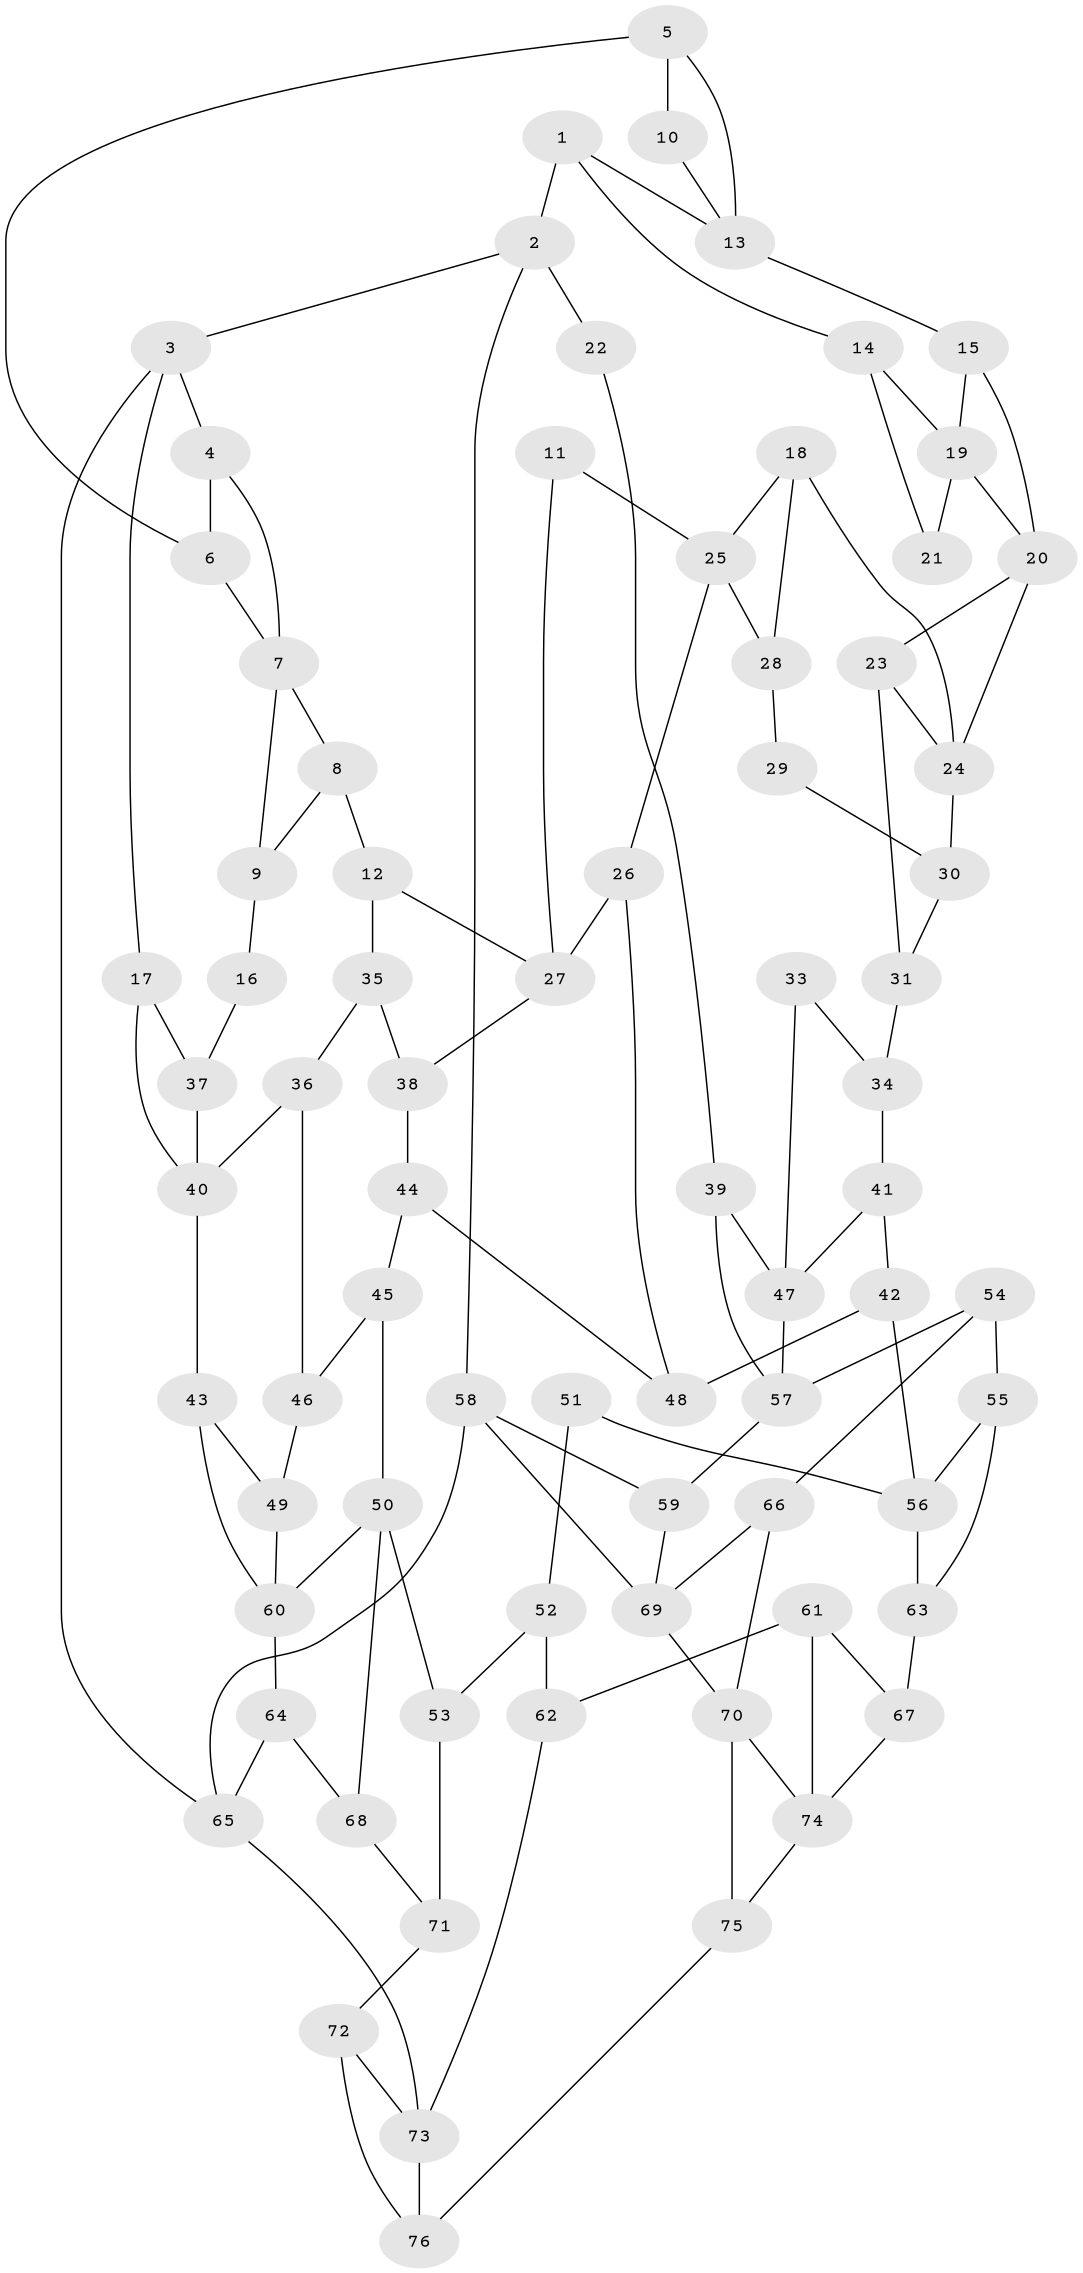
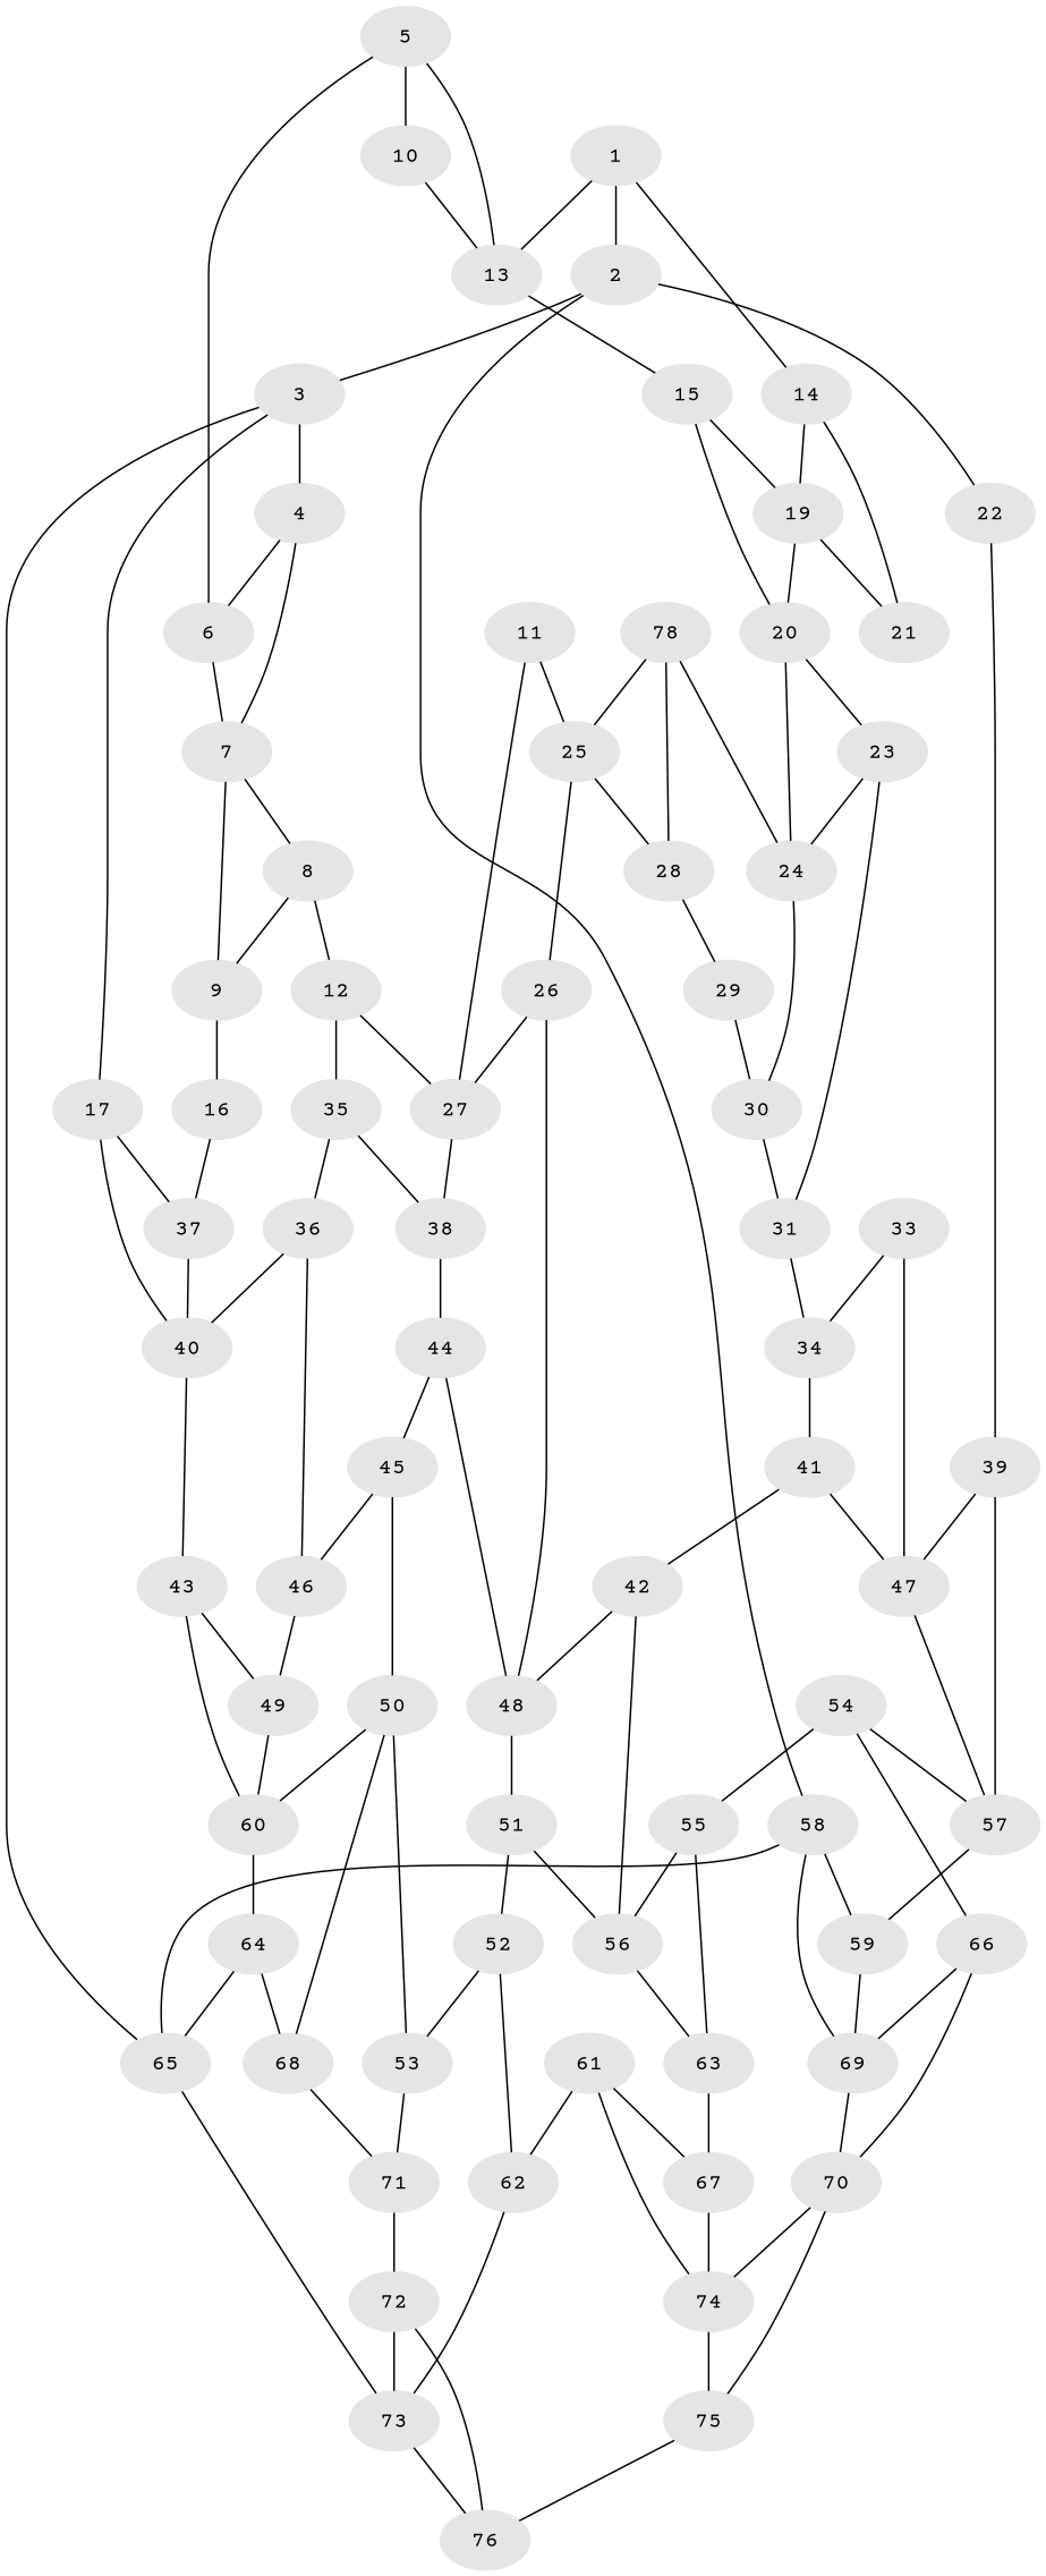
  graph {
    fontname="Courier Prime"
    node [color=gray90 fontname="Courier Prime" style=filled]
    edge [fontname="Courier Prime" weight=1.0]
    1
    2
    13
    14
    3
    22
    58
    15
    19
    21
    4
    17
    65
    39
    59
    69
    6
    7
    37
    40
    73
    8
    9
    5
    10
    12
    16
    27
    35
    11
    25
    28
    26
    38
    36
    20
    24
    23
    43
-   18
+   18 [label=78]
    30
    29
    31
    47
    57
    34
    48
    51
    44
    41
    33
    42
    46
    49
    45
    60
    56
    63
    64
    50
    53
    68
    52
    71
    62
    72
    54
    55
    66
    70
    67
    61
    74
    75
    76
    1 -- 2
    1 -- 13
    1 -- 14
    2 -- 3
    2 -- 22
    2 -- 58
    13 -- 15
    14 -- 19
    14 -- 21
    3 -- 4
    3 -- 17
    3 -- 65
    22 -- 39
    58 -- 65
    58 -- 59
    58 -- 69
    15 -- 19
    15 -- 20
    19 -- 21
    19 -- 20
    4 -- 6
    4 -- 7
    17 -- 37
    17 -- 40
    65 -- 73
    39 -- 47
    39 -- 57
    59 -- 69
    69 -- 70
    6 -- 7
    7 -- 8
    7 -- 9
    37 -- 40
    40 -- 43
    73 -- 76
    8 -- 9
    8 -- 12
    9 -- 16
    5 -- 13
    5 -- 6
    5 -- 10
    10 -- 13
    12 -- 27
    12 -- 35
    16 -- 37 [weight=2.0]
    27 -- 38
    35 -- 38
    35 -- 36
    11 -- 27
    11 -- 25
    25 -- 28
    25 -- 26
    28 -- 29 [weight=2.0]
    26 -- 27
    26 -- 48
    38 -- 44
    36 -- 40
    36 -- 46
    20 -- 24
    20 -- 23
    24 -- 30
    23 -- 24
    23 -- 31
    43 -- 49
    43 -- 60
    18 -- 25
    18 -- 28
    18 -- 24
    30 -- 31
    29 -- 30 [weight=2.0]
    31 -- 34
    47 -- 57
    57 -- 59
    34 -- 41
+   48 -- 51
    51 -- 56
    51 -- 52
    44 -- 48
    44 -- 45
    41 -- 47
    41 -- 42
    33 -- 47
    33 -- 34
    42 -- 48
    42 -- 56
    46 -- 49 [weight=2.0]
    49 -- 60
    45 -- 46
    45 -- 50
    60 -- 64
    56 -- 63
    63 -- 67 [weight=2.0]
    64 -- 65
    64 -- 68
    50 -- 60
    50 -- 53
    50 -- 68
    53 -- 71
    68 -- 71
    52 -- 53
    52 -- 62
    71 -- 72 [weight=2.0]
    62 -- 73
    72 -- 73
    72 -- 76
    54 -- 57
    54 -- 55
    54 -- 66
    55 -- 56
    55 -- 63
    66 -- 69
    66 -- 70
    70 -- 74
    70 -- 75
    67 -- 74
    61 -- 62
    61 -- 67
    61 -- 74
    74 -- 75
    75 -- 76
  }
